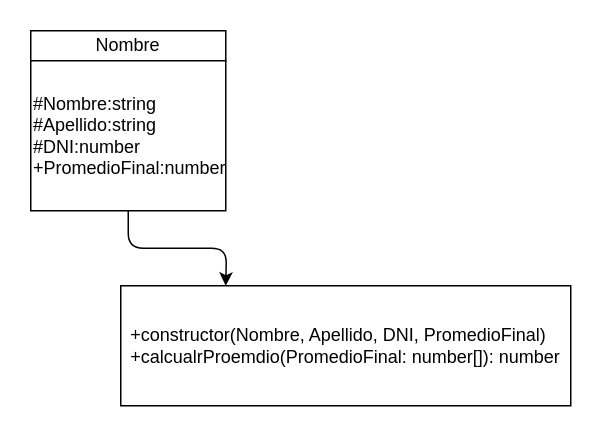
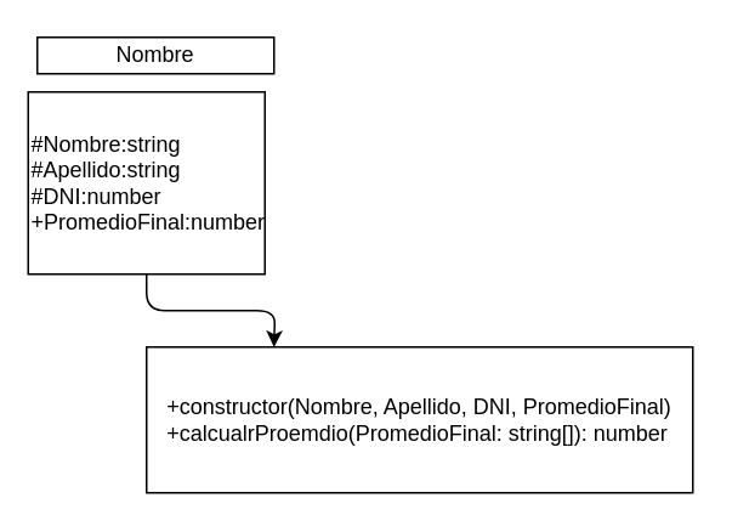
  <mxCell id="0" />
  <mxCell id="1" parent="0" />
  <mxCell id="2" value="Nombre" style="whiteSpace=wrap;html=1;fontFamily=Helvetica;align=center;" vertex="1" parent="1"><mxGeometry x="20" y="20" width="130" height="20" as="geometry" /></mxCell>
  <mxCell id="3" style="edgeStyle=orthogonalEdgeStyle;html=1;exitX=0.5;exitY=1;exitDx=0;exitDy=0;fontFamily=Helvetica;" edge="1" parent="1" source="4"><mxGeometry relative="1" as="geometry"><mxPoint x="150" y="190" as="targetPoint" /></mxGeometry></mxCell>
- <mxCell id="4" value="#Nombre:string&lt;br&gt;#Apellido:string&lt;br&gt;#DNI:number&lt;br&gt;+PromedioFinal:number" style="whiteSpace=wrap;html=1;fontFamily=Helvetica;align=left;" vertex="1" parent="1"><mxGeometry x="20" y="40" width="130" height="100" as="geometry" /></mxCell>
- <mxCell id="5" value="&lt;div style=&quot;text-align: left;&quot;&gt;&lt;span style=&quot;background-color: initial;&quot;&gt;+constructor(Nombre, Apellido, DNI, PromedioFinal)&lt;/span&gt;&lt;/div&gt;&lt;div style=&quot;text-align: left;&quot;&gt;&lt;span style=&quot;background-color: initial;&quot;&gt;+calcualrProemdio(PromedioFinal: number[]): number&lt;/span&gt;&lt;/div&gt;" style="whiteSpace=wrap;html=1;fontFamily=Helvetica;" vertex="1" parent="1"><mxGeometry x="80" y="190" width="300" height="80" as="geometry" /></mxCell>
+ <mxCell id="4" value="#Nombre:string&lt;br&gt;#Apellido:string&lt;br&gt;#DNI:number&lt;br&gt;+PromedioFinal:number" style="whiteSpace=wrap;html=1;fontFamily=Helvetica;align=left;" vertex="1" parent="1"><mxGeometry x="15" y="50" width="130" height="100" as="geometry" /></mxCell>
+ <mxCell id="5" value="&lt;div style=&quot;text-align: left;&quot;&gt;&lt;span style=&quot;background-color: initial;&quot;&gt;+constructor(Nombre, Apellido, DNI, PromedioFinal)&lt;/span&gt;&lt;/div&gt;&lt;div style=&quot;text-align: left;&quot;&gt;&lt;span style=&quot;background-color: initial;&quot;&gt;+calcualrProemdio(PromedioFinal: string[]): number&lt;/span&gt;&lt;/div&gt;" style="whiteSpace=wrap;html=1;fontFamily=Helvetica;" vertex="1" parent="1"><mxGeometry x="80" y="190" width="300" height="80" as="geometry" /></mxCell>
